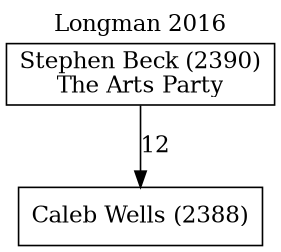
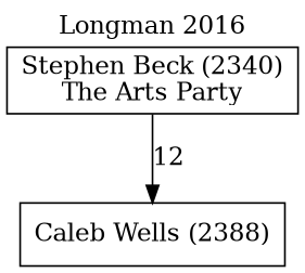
  digraph {
    label="Longman 2016"
    labelloc=t
    mclimit=2
    node [shape=box]
    n1 [label="Caleb Wells (2388)\n"]
-   n2 [label="Stephen Beck (2390)\nThe Arts Party"]
+   n2 [label="Stephen Beck (2340)\nThe Arts Party"]
    n2 -> n1 [label=12]
  }
